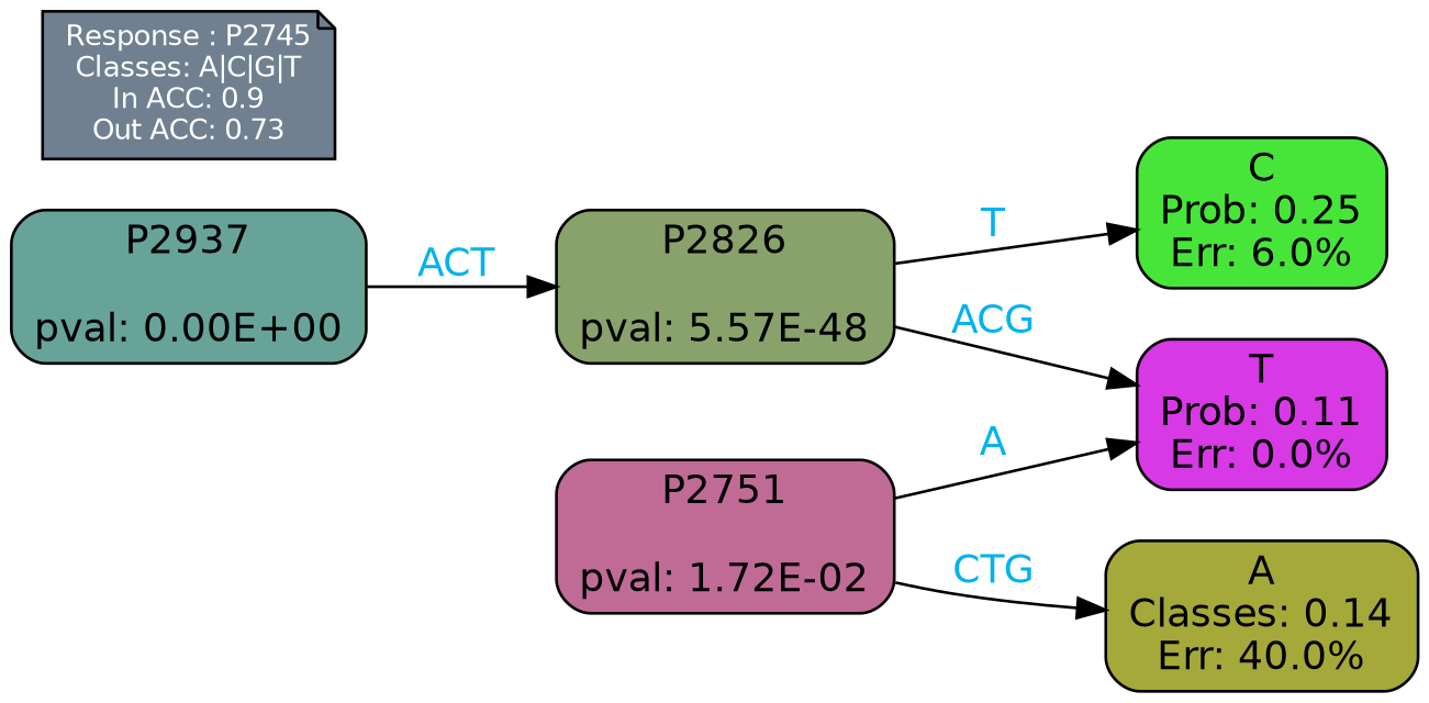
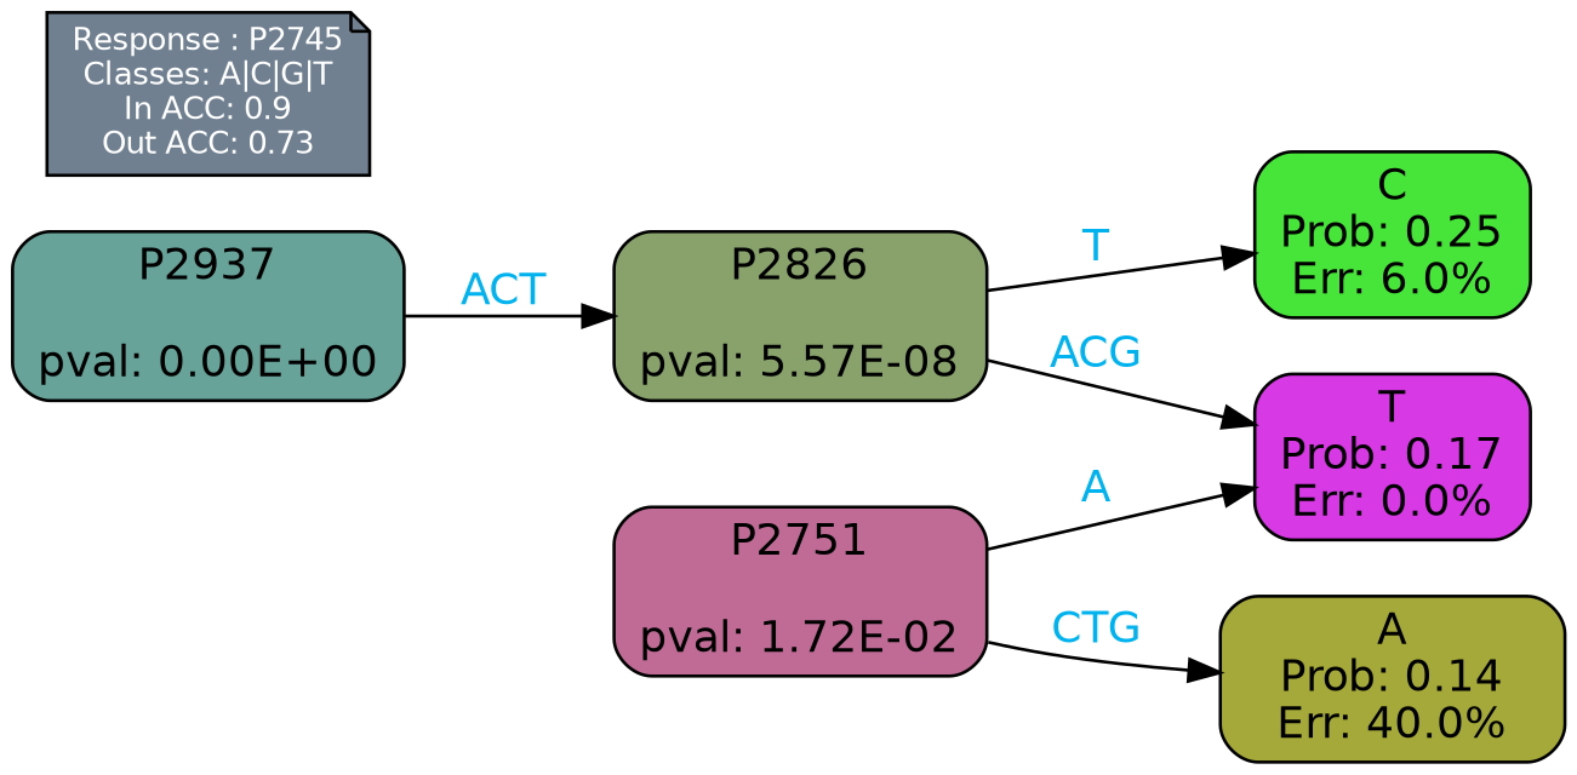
  digraph {
    fontname="DejaVu Sans"
    rankdir=LR
    ranksep=equally
    splines=polylines
    node [color=black fontname="DejaVu Sans" shape=box style="filled, rounded"]
    edge [fontcolor=deepskyblue2 fontname="DejaVu Sans"]
-   n1 [fillcolor="#d739e5" label="T\nProb: 0.11\nErr: 0.0%"]
-   n2 [fillcolor="#a5a939" label="A\nClasses: 0.14\nErr: 40.0%"]
+   n1 [fillcolor="#d739e5" label="T\nProb: 0.17\nErr: 0.0%"]
+   n2 [fillcolor="#a5a939" label="A\nProb: 0.14\nErr: 40.0%"]
    n3 [fillcolor="#47e539" label="C\nProb: 0.25\nErr: 6.0%"]
    n4 [align=left fillcolor=slategray fontcolor=white fontsize=10 label="Response : P2745\nClasses: A|C|G|T\nIn ACC: 0.9\nOut ACC: 0.73\n" shape=note style=filled]
    n5 [fillcolor="#67a399" label="P2937\n\npval: 0.00E+00"]
-   n6 [fillcolor="#89a26c" label="P2826\n\npval: 5.57E-48"]
+   n6 [fillcolor="#89a26c" label="P2826\n\npval: 5.57E-08"]
    n7 [fillcolor="#c06b96" label="P2751\n\npval: 1.72E-02"]
    subgraph sub_1 {
      rank=same
      n1
      n2
      n3
    }
    subgraph sub_2 {
      rank=same
      n4
      n5
    }
    n5 -> n6 [label=ACT]
    n6 -> n1 [label=ACG]
    n6 -> n3 [label=T]
    n7 -> n1 [label=A]
    n7 -> n2 [label=CTG]
  }
